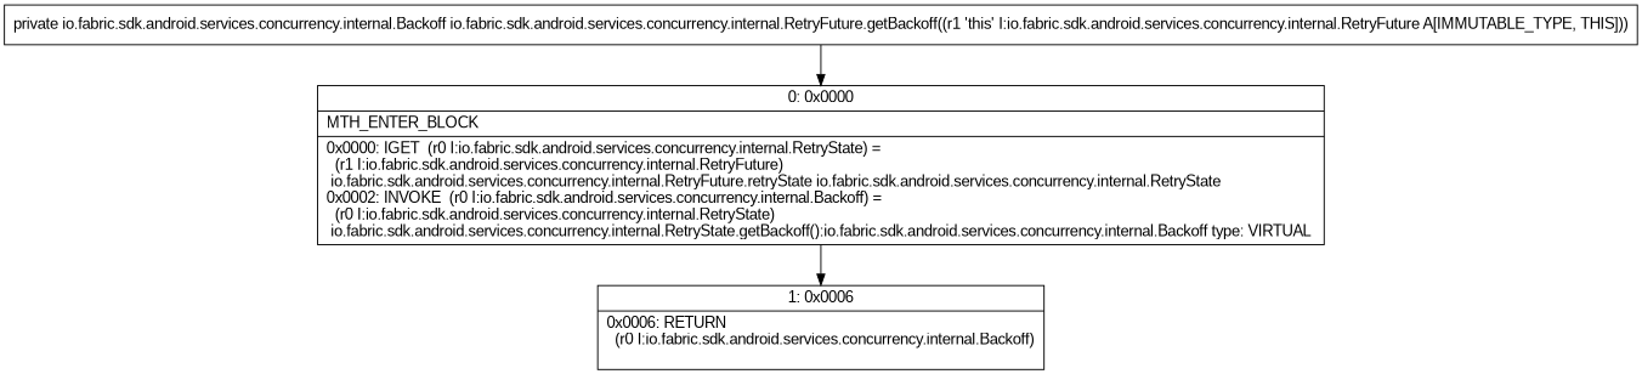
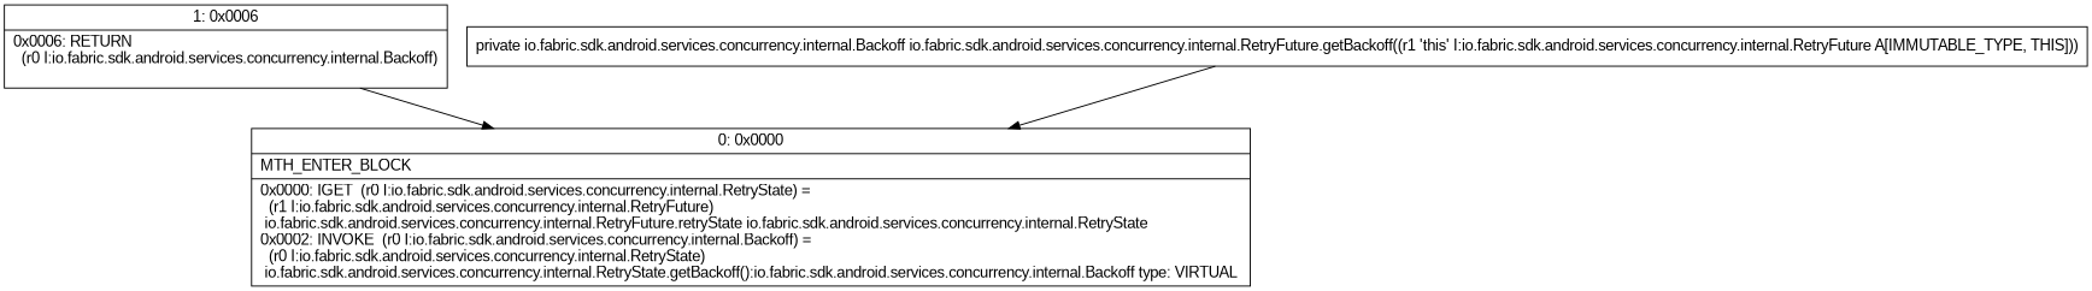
  digraph {
    fontname="Liberation Sans"
    node [shape=record fontname="Liberation Sans"]
    edge [fontname="Liberation Sans"]
    n1 [label="{0\:\ 0x0000|MTH_ENTER_BLOCK\l|0x0000: IGET  (r0 I:io.fabric.sdk.android.services.concurrency.internal.RetryState) = \l  (r1 I:io.fabric.sdk.android.services.concurrency.internal.RetryFuture)\l io.fabric.sdk.android.services.concurrency.internal.RetryFuture.retryState io.fabric.sdk.android.services.concurrency.internal.RetryState \l0x0002: INVOKE  (r0 I:io.fabric.sdk.android.services.concurrency.internal.Backoff) = \l  (r0 I:io.fabric.sdk.android.services.concurrency.internal.RetryState)\l io.fabric.sdk.android.services.concurrency.internal.RetryState.getBackoff():io.fabric.sdk.android.services.concurrency.internal.Backoff type: VIRTUAL \l}"]
    n2 [label="{1\:\ 0x0006|0x0006: RETURN  \l  (r0 I:io.fabric.sdk.android.services.concurrency.internal.Backoff)\l \l}"]
    n3 [label="{private io.fabric.sdk.android.services.concurrency.internal.Backoff io.fabric.sdk.android.services.concurrency.internal.RetryFuture.getBackoff((r1 'this' I:io.fabric.sdk.android.services.concurrency.internal.RetryFuture A[IMMUTABLE_TYPE, THIS])) }"]
-   n1 -> n2
+   n2 -> n1
    n3 -> n1
  }
